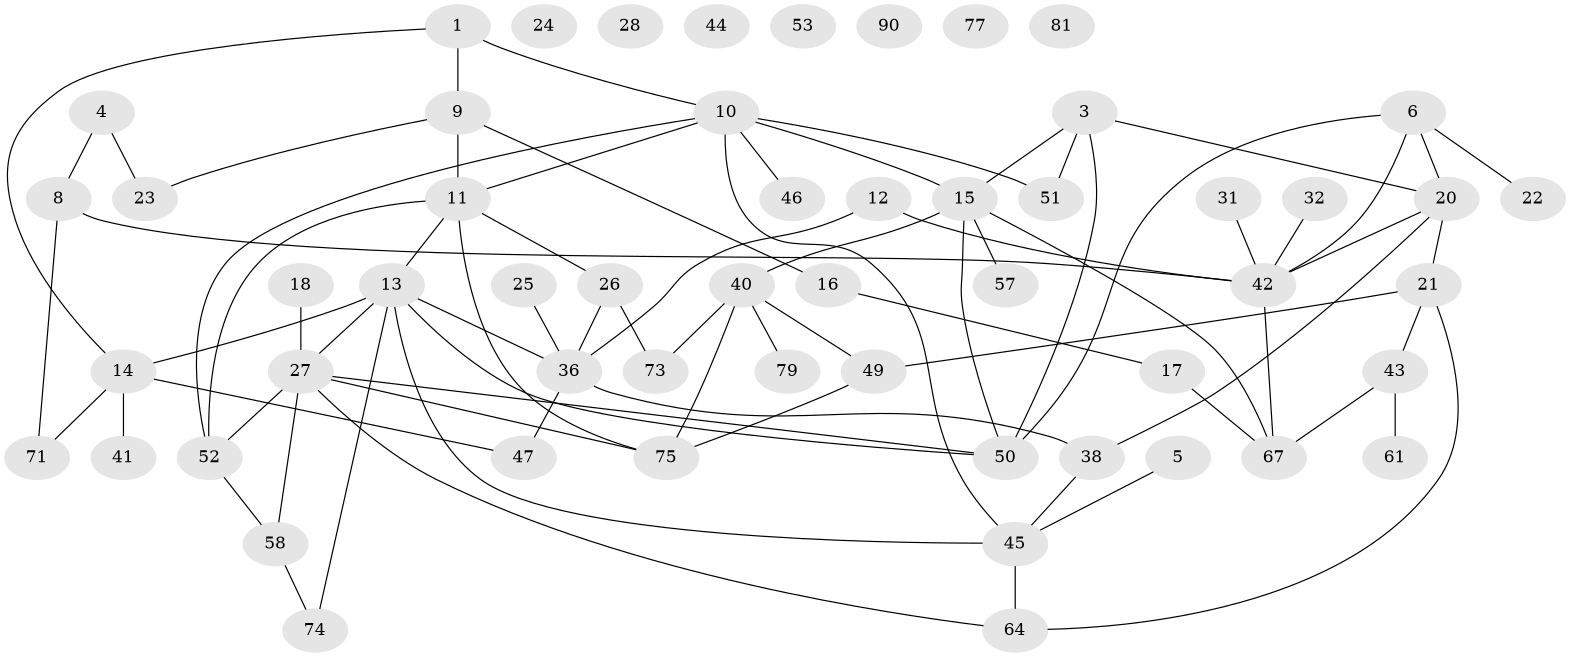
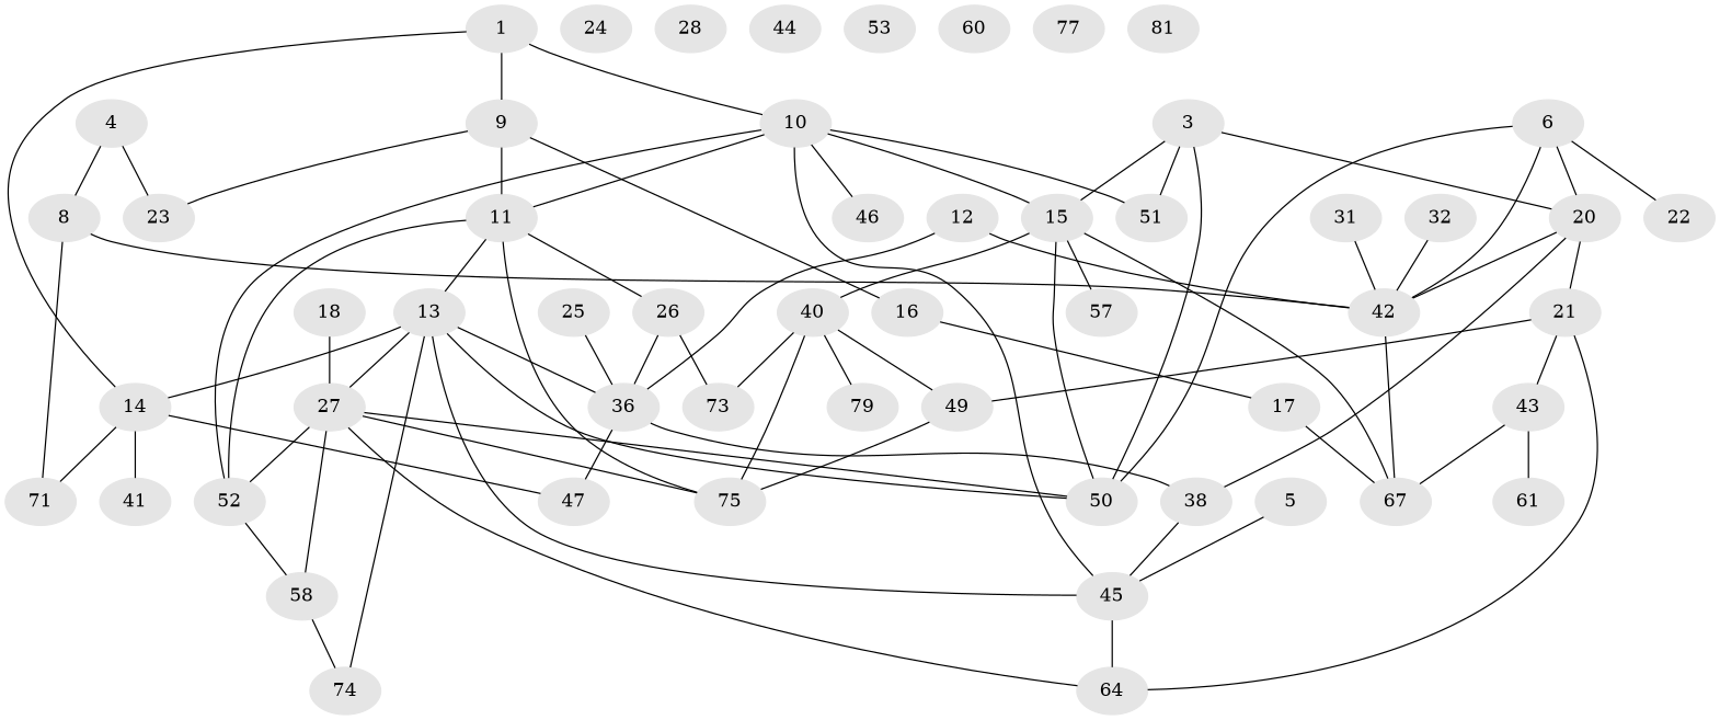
  graph {
    node [color=gray90 style=filled]
    1 [super="+2"]
    9 [super="+30"]
    10 [super="+39"]
    14 [super="+34"]
    23 [super="+80"]
    11 [super="+78"]
    16
    15 [super="+66"]
    51 [super="+62"]
    45 [super="+68"]
    46
    52 [super="+59"]
    71
    41 [super="+65"]
    47
    3 [super="+33"]
    20 [super="+35"]
    50 [super="+69"]
    40 [super="+70"]
    57
    67
    42 [super="+72"]
    21 [super="+54"]
    38
    8 [super="+19"]
    4
    64
    5
    6 [super="+7"]
    22
    13 [super="+37"]
    26 [super="+55"]
    75
    17 [super="+48"]
    58 [super="+63"]
    36 [super="+56"]
    27 [super="+29"]
    74
    73
    12
    49
    79
    18
    43 [super="+76"]
    61
    24
    25
    28
    31
    32
    44
    53
-   60 [label=90]
+   60
    77
    81
    1 -- 9
    1 -- 10
    1 -- 14
    9 -- 23
    9 -- 11
    9 -- 16
    10 -- 11
    10 -- 15
    10 -- 51
    10 -- 45
    10 -- 46
    10 -- 52
    14 -- 71
    14 -- 41
    14 -- 47
    11 -- 52
    11 -- 13
    11 -- 26
    11 -- 75
    16 -- 17
    15 -- 50
    15 -- 40
    15 -- 57
    15 -- 67
    45 -- 64
    52 -- 58
    3 -- 15
    3 -- 51
    3 -- 20
    3 -- 50
    20 -- 42
    20 -- 21
    20 -- 38
    40 -- 75
    40 -- 73
    40 -- 49
    40 -- 79
    42 -- 67
    21 -- 64
    21 -- 49
    21 -- 43
    38 -- 45
    8 -- 71
    8 -- 42
    4 -- 23
    4 -- 8
    5 -- 45
    6 -- 20
    6 -- 50
    6 -- 42
    6 -- 22
    13 -- 14
    13 -- 45
    13 -- 50
    13 -- 36
    13 -- 27
    13 -- 74
    26 -- 36
    26 -- 73
    17 -- 67
    58 -- 74
    36 -- 47
    36 -- 38
    27 -- 52
    27 -- 50
    27 -- 64
    27 -- 75
    27 -- 58
    12 -- 42
    12 -- 36
    49 -- 75
    18 -- 27
    43 -- 67
    43 -- 61
    25 -- 36
    31 -- 42
    32 -- 42
  }
